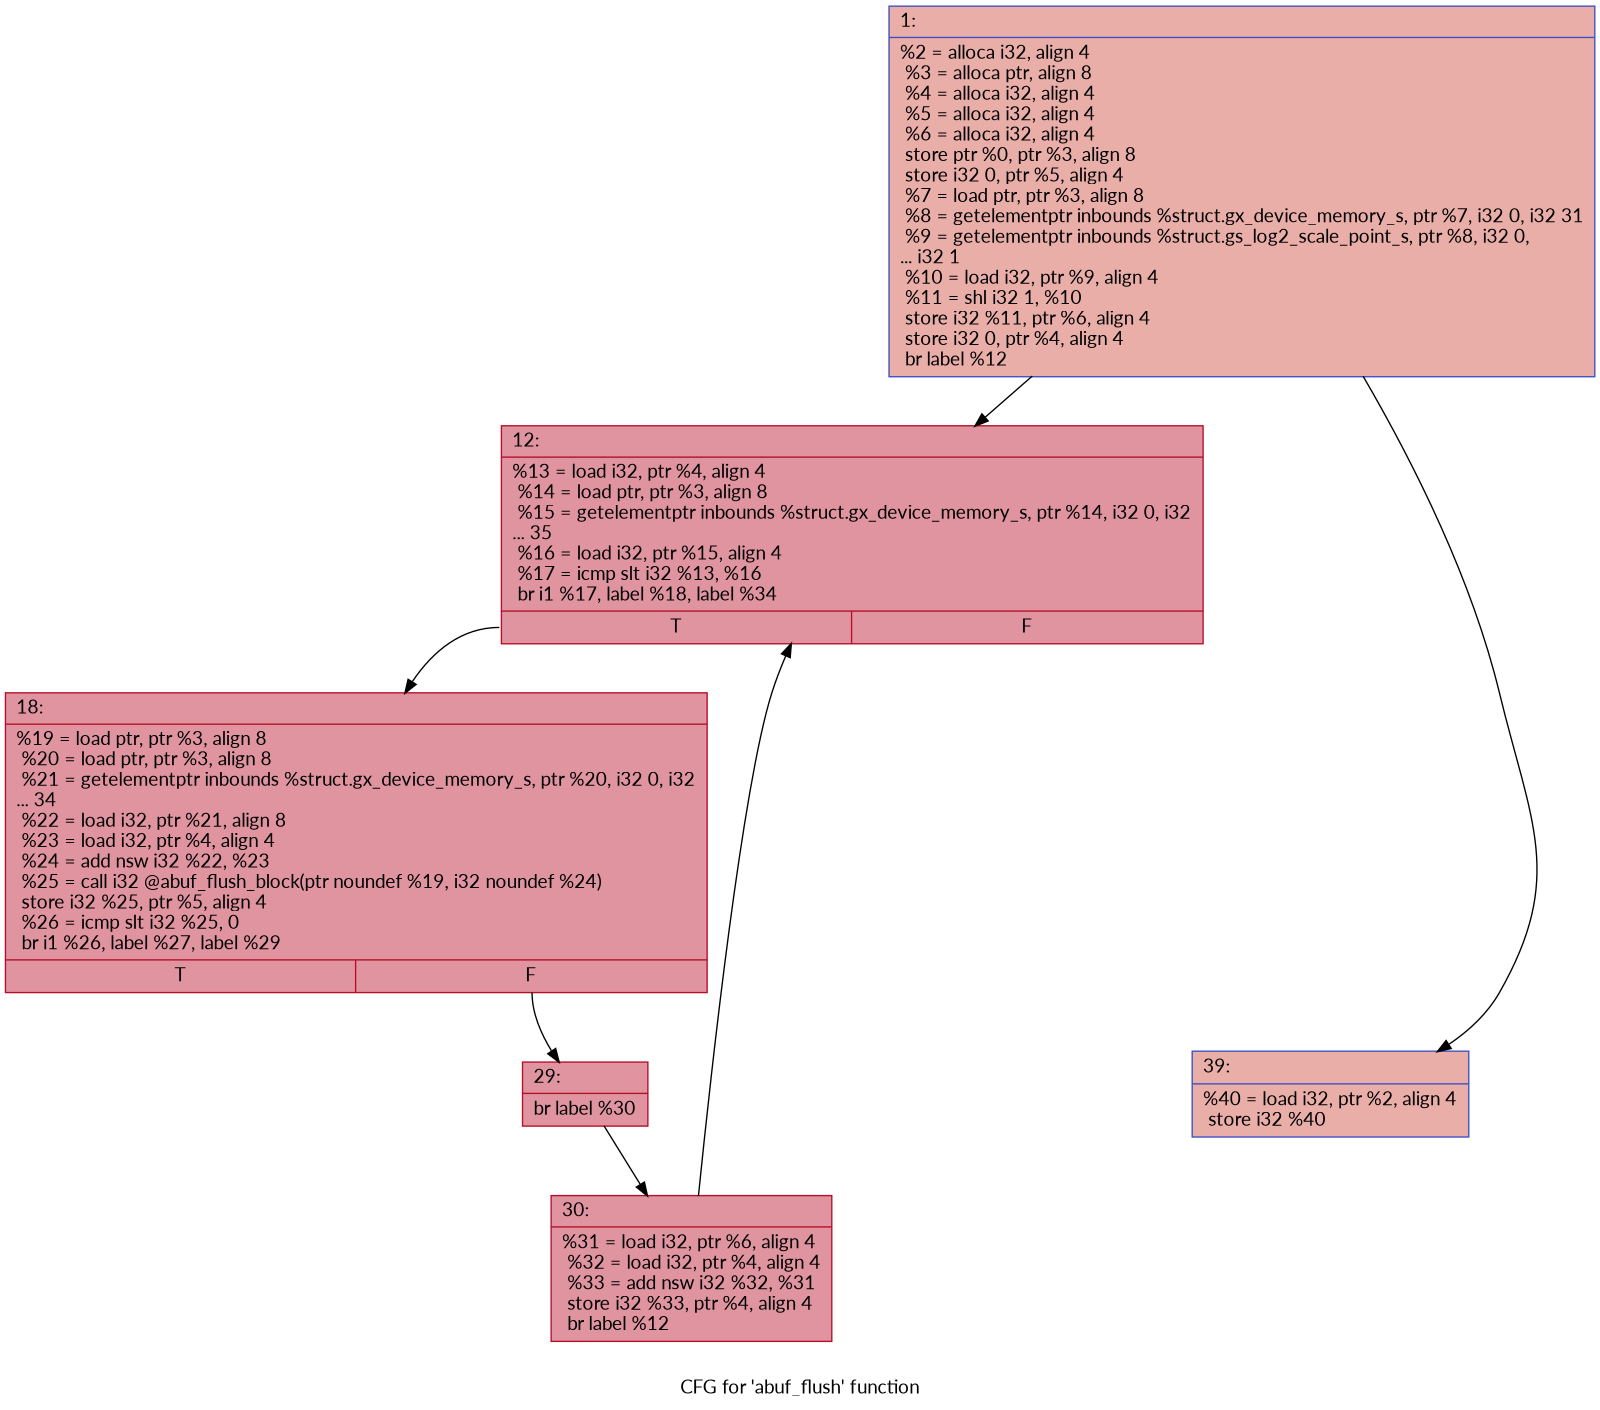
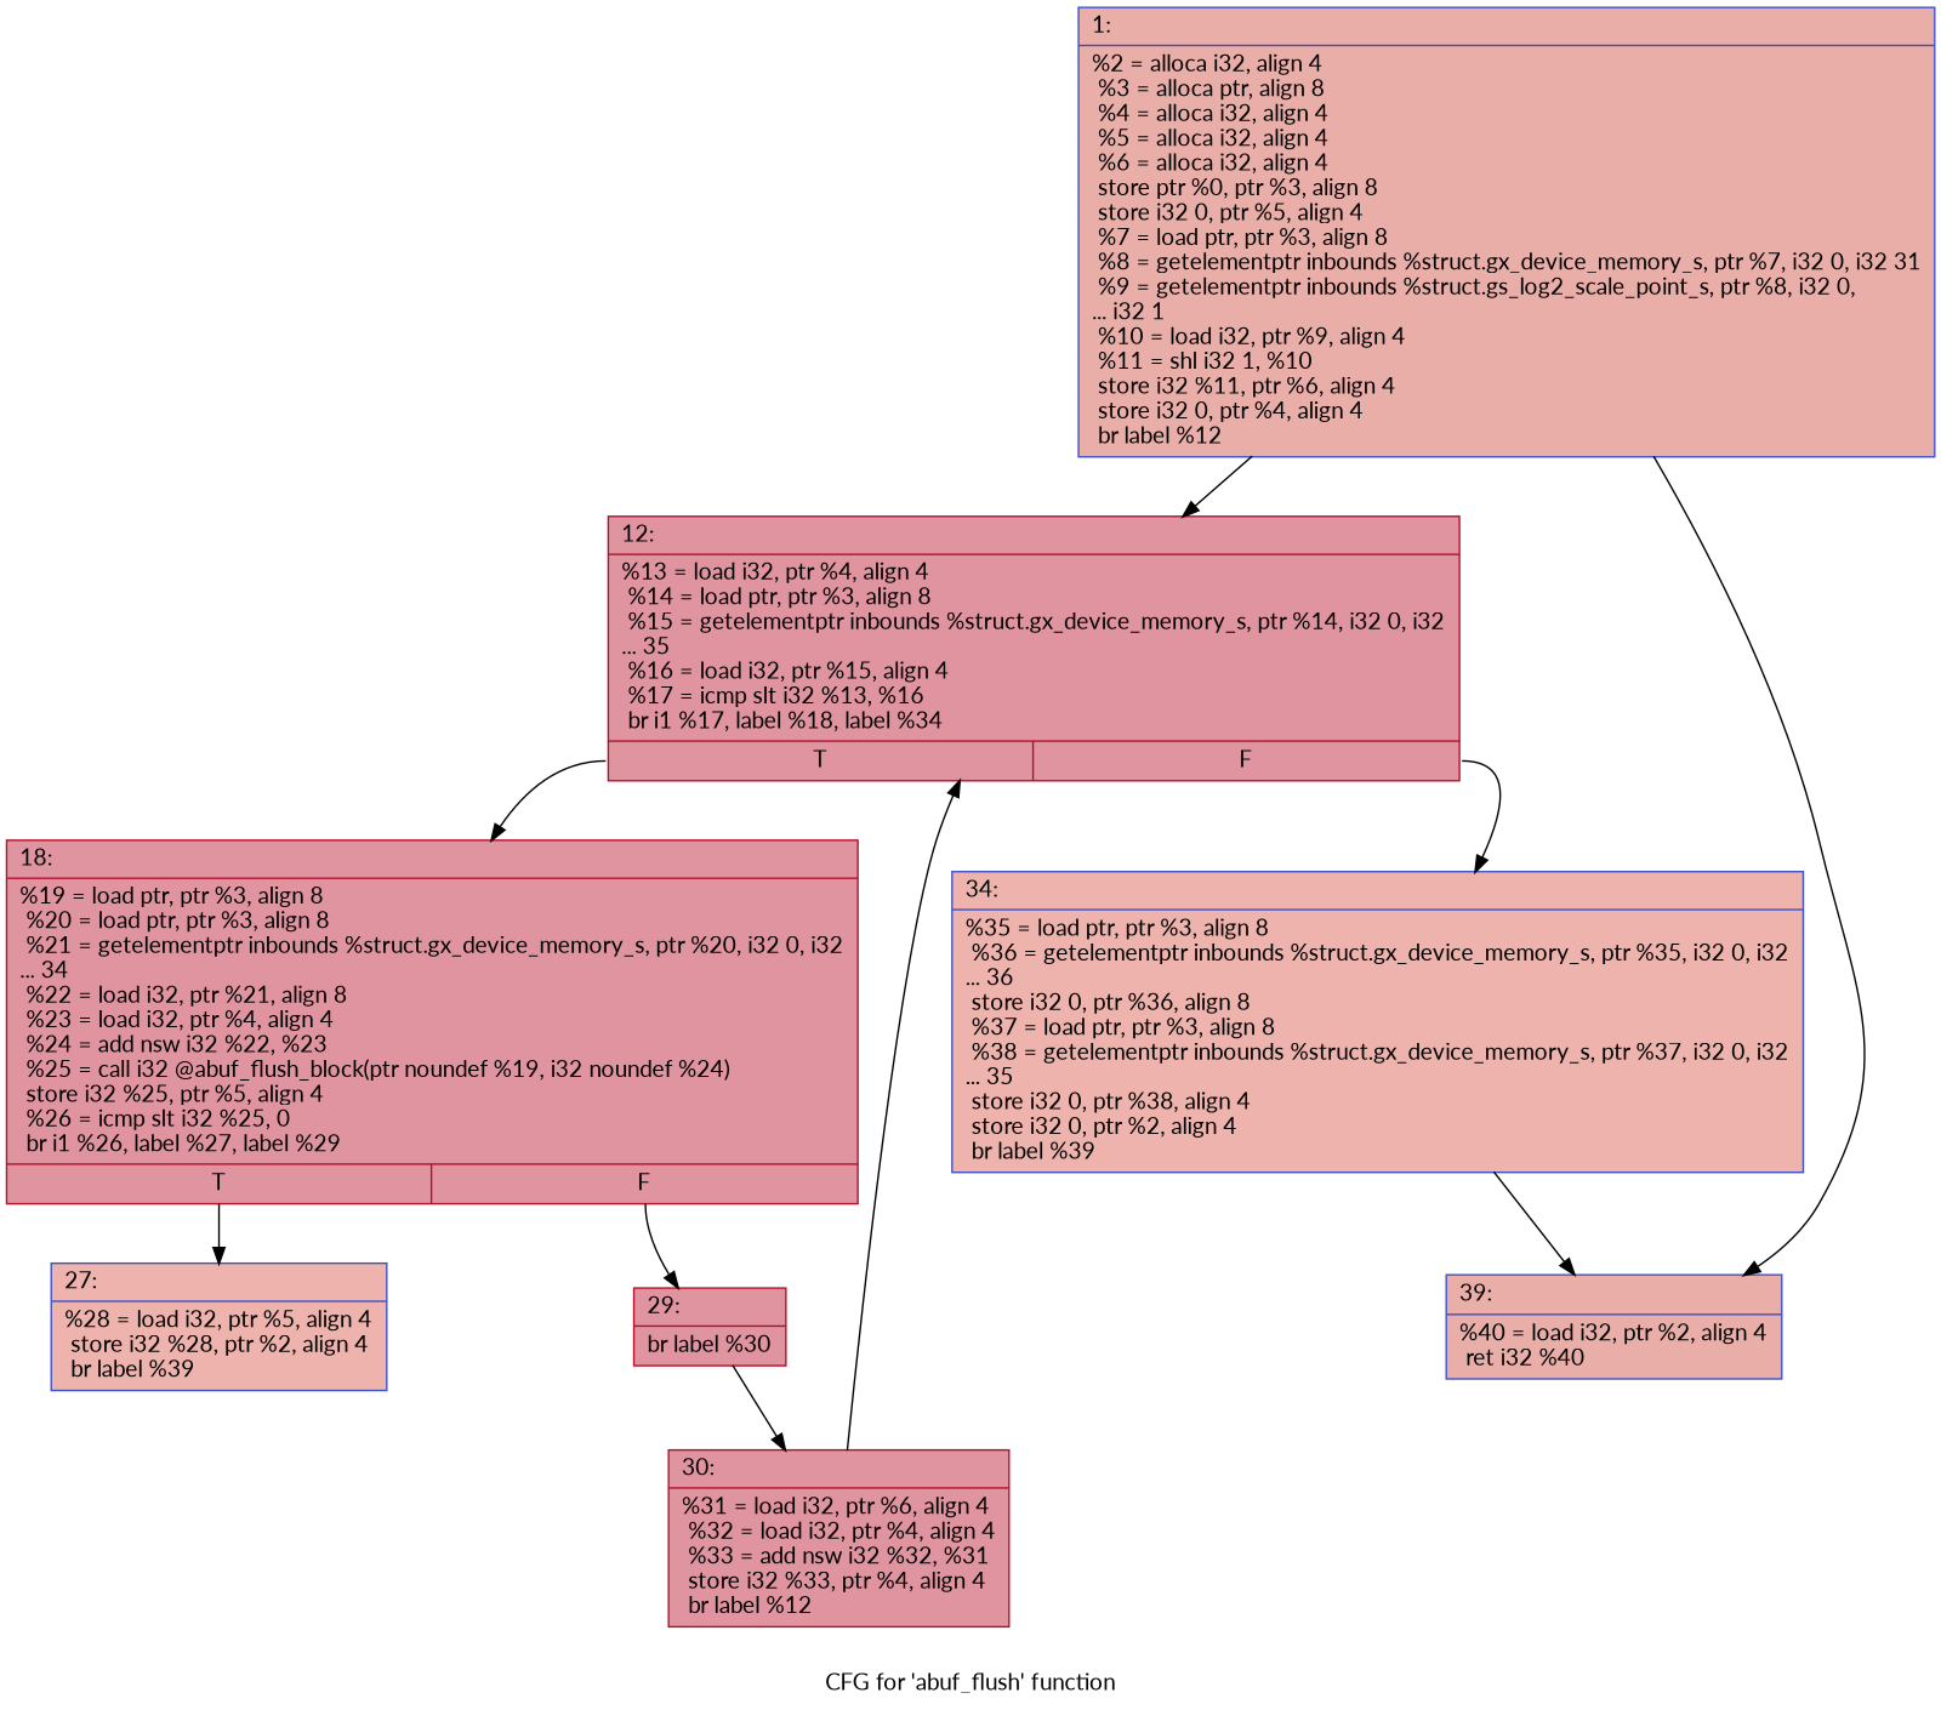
  digraph {
    fontname=Lato
    label="CFG for 'abuf_flush' function"
    node [color="#3d50c3ff" fillcolor="#b70d2870" fontname=Lato shape=record style=filled]
    edge [fontname=Lato]
    n1 [fillcolor="#d0473d70" label="{1:\l|  %2 = alloca i32, align 4\l  %3 = alloca ptr, align 8\l  %4 = alloca i32, align 4\l  %5 = alloca i32, align 4\l  %6 = alloca i32, align 4\l  store ptr %0, ptr %3, align 8\l  store i32 0, ptr %5, align 4\l  %7 = load ptr, ptr %3, align 8\l  %8 = getelementptr inbounds %struct.gx_device_memory_s, ptr %7, i32 0, i32 31\l  %9 = getelementptr inbounds %struct.gs_log2_scale_point_s, ptr %8, i32 0,\l... i32 1\l  %10 = load i32, ptr %9, align 4\l  %11 = shl i32 1, %10\l  store i32 %11, ptr %6, align 4\l  store i32 0, ptr %4, align 4\l  br label %12\l}"]
    n2 [color="#b70d28ff" label="{12:\l|  %13 = load i32, ptr %4, align 4\l  %14 = load ptr, ptr %3, align 8\l  %15 = getelementptr inbounds %struct.gx_device_memory_s, ptr %14, i32 0, i32\l... 35\l  %16 = load i32, ptr %15, align 4\l  %17 = icmp slt i32 %13, %16\l  br i1 %17, label %18, label %34\l|{<s0>T|<s1>F}}"]
-   n3 [fillcolor="#d0473d70" label="{39:\l|  %40 = load i32, ptr %2, align 4\l  store i32 %40\l}"]
+   n3 [fillcolor="#d0473d70" label="{39:\l|  %40 = load i32, ptr %2, align 4\l  ret i32 %40\l}"]
    n4 [color="#b70d28ff" label="{18:\l|  %19 = load ptr, ptr %3, align 8\l  %20 = load ptr, ptr %3, align 8\l  %21 = getelementptr inbounds %struct.gx_device_memory_s, ptr %20, i32 0, i32\l... 34\l  %22 = load i32, ptr %21, align 8\l  %23 = load i32, ptr %4, align 4\l  %24 = add nsw i32 %22, %23\l  %25 = call i32 @abuf_flush_block(ptr noundef %19, i32 noundef %24)\l  store i32 %25, ptr %5, align 4\l  %26 = icmp slt i32 %25, 0\l  br i1 %26, label %27, label %29\l|{<s0>T|<s1>F}}"]
+   n5 [fillcolor="#d6524470" label="{34:\l|  %35 = load ptr, ptr %3, align 8\l  %36 = getelementptr inbounds %struct.gx_device_memory_s, ptr %35, i32 0, i32\l... 36\l  store i32 0, ptr %36, align 8\l  %37 = load ptr, ptr %3, align 8\l  %38 = getelementptr inbounds %struct.gx_device_memory_s, ptr %37, i32 0, i32\l... 35\l  store i32 0, ptr %38, align 4\l  store i32 0, ptr %2, align 4\l  br label %39\l}"]
+   n6 [fillcolor="#d6524470" label="{27:\l|  %28 = load i32, ptr %5, align 4\l  store i32 %28, ptr %2, align 4\l  br label %39\l}"]
    n7 [color="#b70d28ff" label="{29:\l|  br label %30\l}"]
    n8 [color="#b70d28ff" label="{30:\l|  %31 = load i32, ptr %6, align 4\l  %32 = load i32, ptr %4, align 4\l  %33 = add nsw i32 %32, %31\l  store i32 %33, ptr %4, align 4\l  br label %12\l}"]
    n1 -> n2
    n1 -> n3
    n2 -> n4 [tailport=s0]
+   n2 -> n5 [tailport=s1]
+   n4 -> n6 [tailport=s0]
    n4 -> n7 [tailport=s1]
+   n5 -> n3
    n7 -> n8
    n8 -> n2
  }
